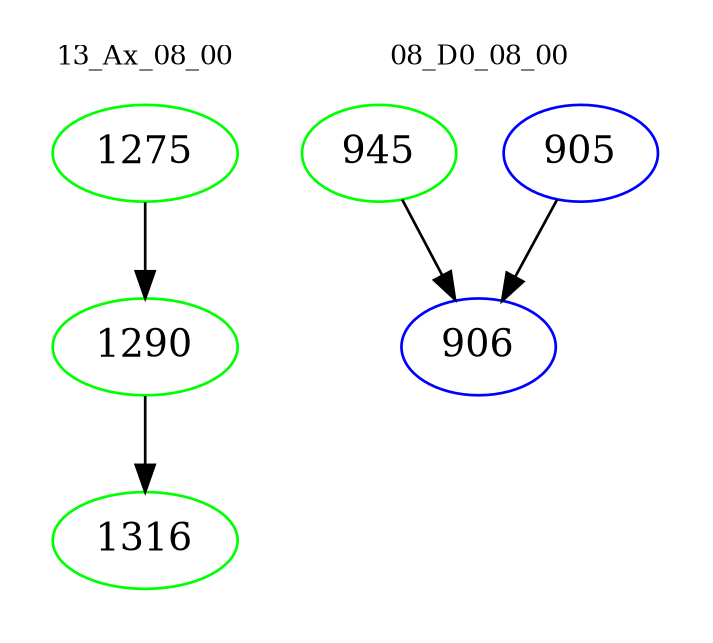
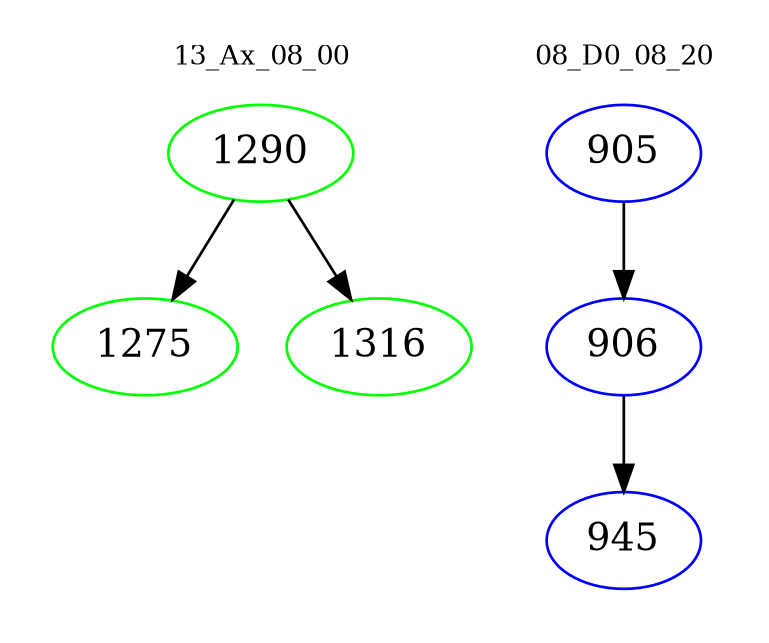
  digraph {
    node [color=green]
    edge [color=black]
    n1 [label=1275]
    n2 [label=1290]
    n3 [label=1316]
    n4 [color=blue label=905]
    n5 [color=blue label=906]
-   n6 [label=945]
+   n6 [color=blue label=945]
    subgraph cluster_1 {
      color=white
      fontsize=10
      label="13_Ax_08_00"
      n1
      n2
      n3
    }
    subgraph cluster_2 {
      color=white
      fontsize=10
-     label="08_D0_08_00"
+     label="08_D0_08_20"
      n4
      n5
      n6
    }
-   n1 -> n2
+   n2 -> n1
    n2 -> n3
    n4 -> n5
-   n6 -> n5
+   n5 -> n6
  }
